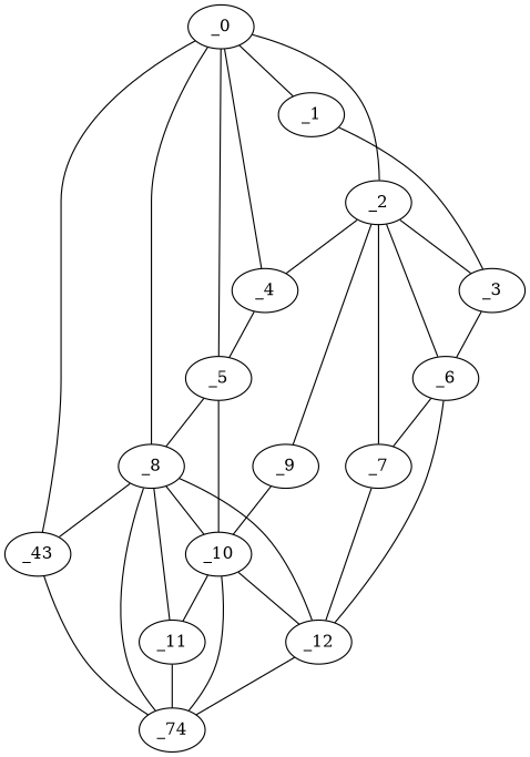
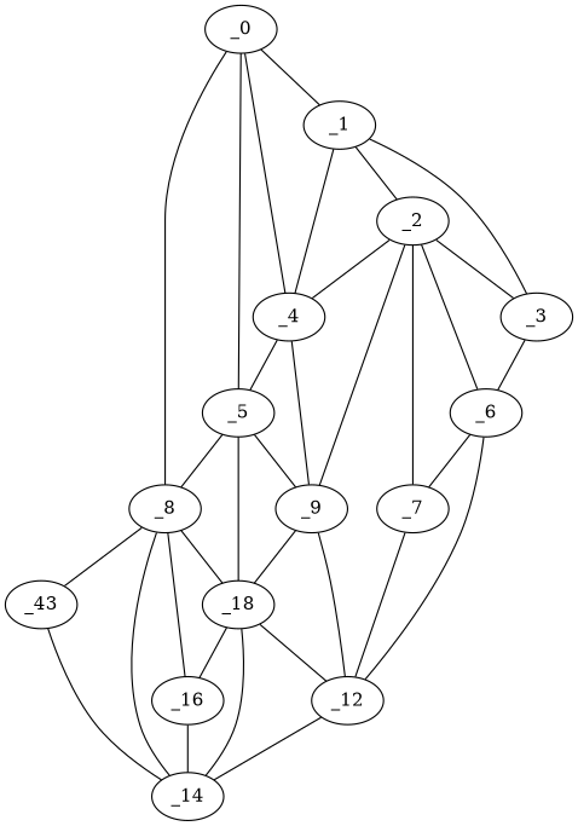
  graph {
    node [x=109]
    edge [valence=2]
    _0 [x=21 y=13]
    _1 [x=30 y=84]
    _4 [x=40 y=43]
    _5 [x=46 y=37]
    _8 [x=80 y=36]
    n6 [label=_43 y=14]
    _2 [x=37 y=91]
    _3 [x=39 y=99]
    _9 [x=88 y=70]
-   _10 [x=90 y=62]
-   _11 [x=91 y=48]
-   _14 [y=28 label=_74]
+   _10 [x=90 y=62 label=_18]
+   _11 [x=91 y=48 label=_16]
+   _14 [y=28]
    _6 [x=49 y=102]
    _7 [x=78 y=94]
    _12 [x=108 y=109]
    _0 -- _1 [valence=1]
    _0 -- _4
    _0 -- _5
    _0 -- _8 [valence=1]
-   _0 -- n6 [valence=1]
-   _0 -- _2
+   _1 -- _4 [valence=1]
+   _1 -- _2
    _1 -- _3 [valence=1]
    _4 -- _5
+   _4 -- _9
    _5 -- _8
+   _5 -- _9 [valence=1]
    _5 -- _10
    _8 -- n6
    _8 -- _10
    _8 -- _11 [valence=1]
    _8 -- _14
    n6 -- _14 [valence=1]
    _2 -- _4
    _2 -- _3
    _2 -- _9
    _2 -- _6
    _2 -- _7
    _3 -- _6 [valence=1]
    _9 -- _10 [valence=1]
-   _8 -- _12
+   _9 -- _12
    _10 -- _11
    _10 -- _14 [valence=1]
    _10 -- _12
    _11 -- _14
    _6 -- _7 [valence=1]
    _6 -- _12 [valence=1]
    _7 -- _12 [valence=1]
    _12 -- _14 [valence=1]
  }
